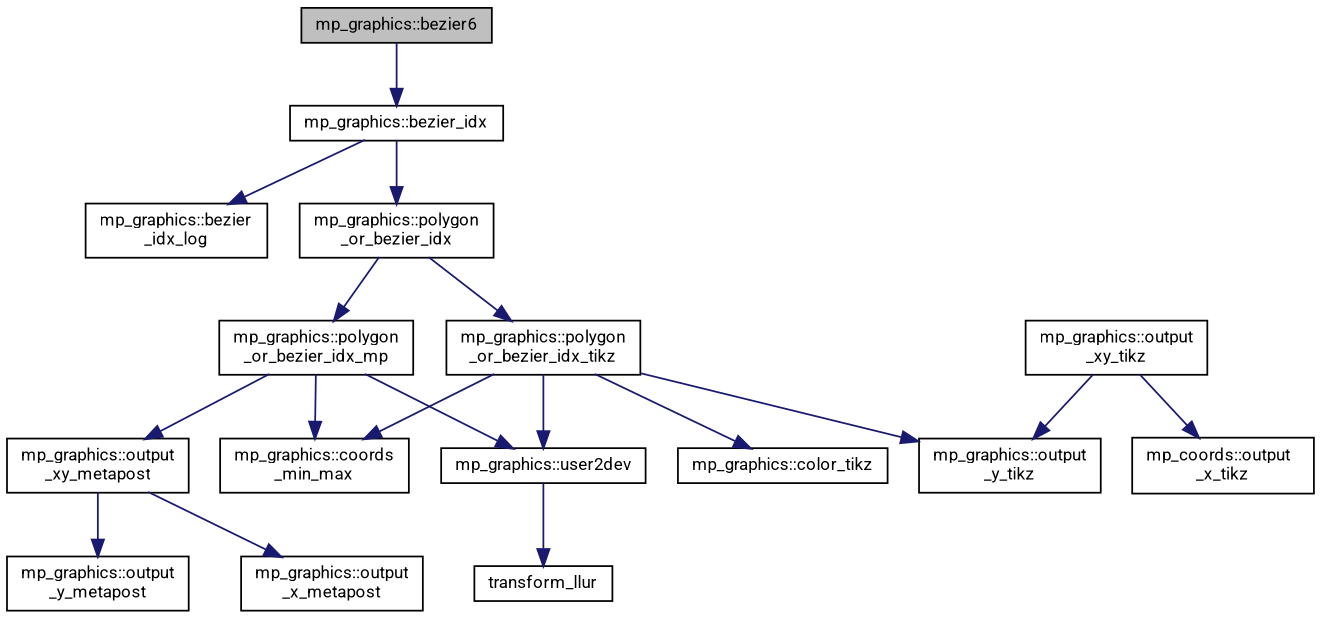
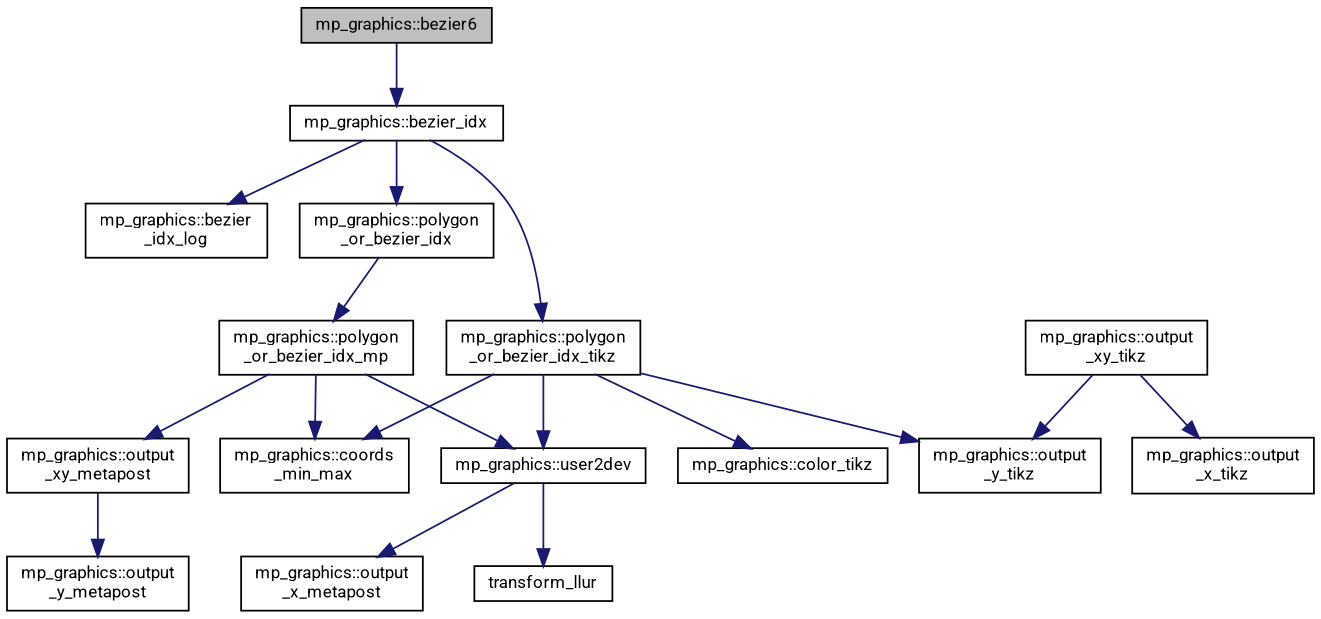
  digraph {
    fontname=Roboto
    rankdir=TB
    node [color=black fillcolor=white fontname=Roboto fontsize=10 shape=record style=filled]
    edge [color=midnightblue fontname=Roboto fontsize=10 labelfontname=Helvetica labelfontsize=10 style=solid]
    n1 [fillcolor=grey75 fontcolor=black height=0.2 label="mp_graphics::bezier6" width=0.4]
    n2 [height=0.2 label="mp_graphics::bezier_idx" width=0.4]
    n3 [height=0.2 label="mp_graphics::bezier\l_idx_log" width=0.4]
    n4 [height=0.2 label="mp_graphics::polygon\l_or_bezier_idx" width=0.4]
    n5 [height=0.2 label="mp_graphics::polygon\l_or_bezier_idx_mp" width=0.4]
    n6 [height=0.2 label="mp_graphics::polygon\l_or_bezier_idx_tikz" width=0.4]
    n7 [height=0.2 label="mp_graphics::coords\l_min_max" width=0.4]
    n8 [height=0.2 label="mp_graphics::user2dev" width=0.4]
    n9 [height=0.2 label="mp_graphics::output\l_xy_metapost" width=0.4]
    n10 [height=0.2 label="mp_graphics::color_tikz" width=0.4]
    n11 [height=0.2 label="mp_graphics::output\l_y_tikz" width=0.4]
    n12 [height=0.2 label=transform_llur width=0.4]
    n13 [height=0.2 label="mp_graphics::output\l_x_metapost" width=0.4]
    n14 [height=0.2 label="mp_graphics::output\l_y_metapost" width=0.4]
    n15 [height=0.2 label="mp_graphics::output\l_xy_tikz" width=0.4]
-   n16 [height=0.2 label="mp_coords::output\l_x_tikz" width=0.4]
+   n16 [height=0.2 label="mp_graphics::output\l_x_tikz" width=0.4]
    n1 -> n2
    n2 -> n3
    n2 -> n4
    n4 -> n5
-   n4 -> n6
+   n2 -> n6
    n5 -> n7
    n5 -> n8
    n5 -> n9
    n6 -> n7
    n6 -> n8
    n6 -> n10
    n6 -> n11
    n8 -> n12
-   n9 -> n13
+   n8 -> n13
    n9 -> n14
    n15 -> n11
    n15 -> n16
  }
